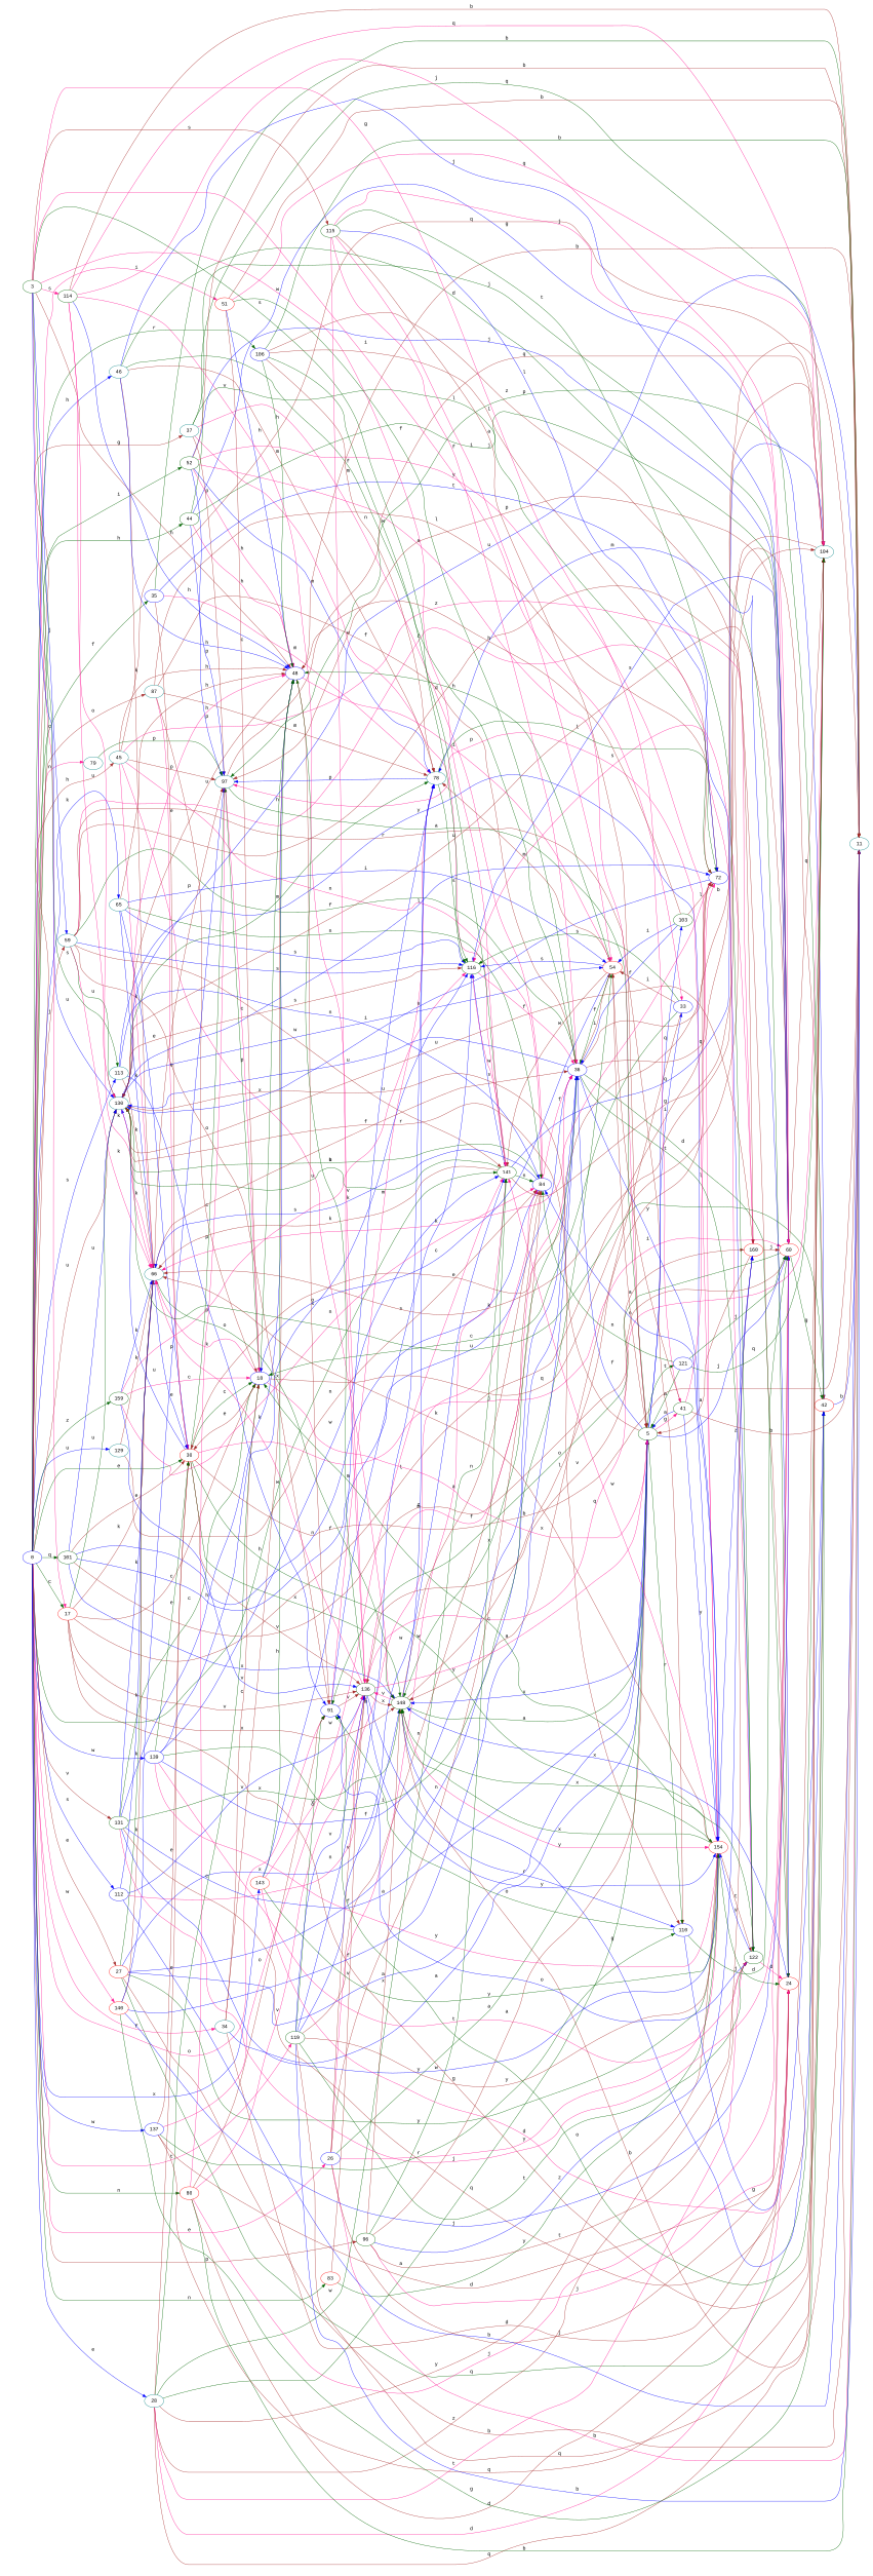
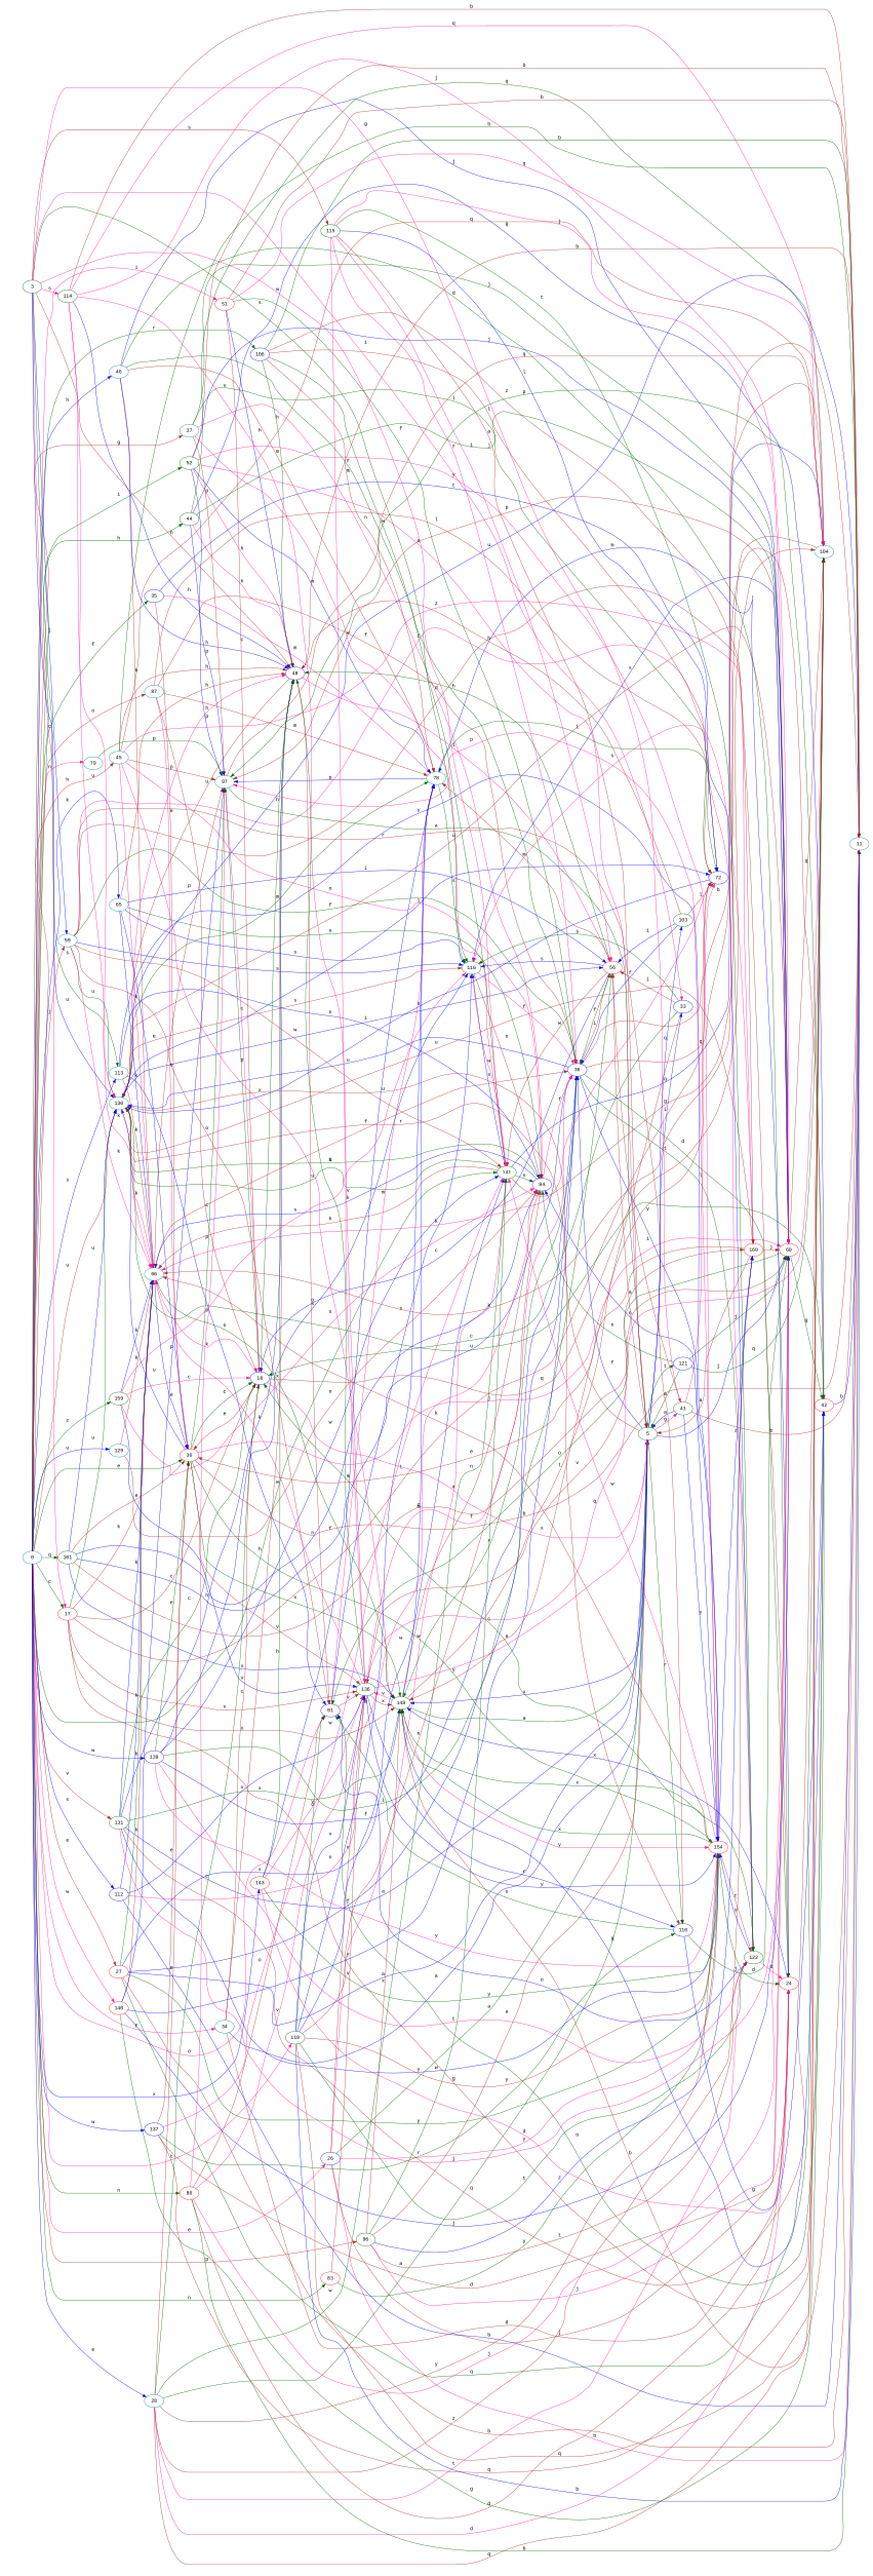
  strict digraph {
    fontname="Liberation Mono"
    rankdir=LR
    node [color=teal fontname="Liberation Mono"]
    edge [color=brown fontname="Liberation Mono"]
    17 [color=red]
-   0 [color=blue]
+   0
    26 [color=blue]
    27 [color=red]
    28
    30 [color=red]
    34
    35 [color=blue]
    37
    44 [color=darkgreen]
    45
    46
    51 [color=red]
    52 [color=darkgreen]
    59
    65
    79
    80 [color=red]
    83 [color=red]
    87
    91 [color=blue]
    96 [color=darkgreen]
    101 [color=darkgreen]
    106 [color=blue]
    112 [color=blue]
    113
    119 [color=darkgreen]
    129
    130
    131 [color=darkgreen]
    137 [color=blue]
    139 [color=blue]
    140 [color=red]
    141 [color=darkgreen]
    143 [color=red]
    159 [color=darkgreen]
    148 [color=darkgreen]
    18 [color=blue]
    42 [color=red]
    66
    72 [color=blue]
    136 [color=darkgreen]
    5 [color=darkgreen]
    60 [color=red]
    11
    84 [color=blue]
    154 [color=red]
    36 [color=blue]
    104
    24 [color=red]
    122 [color=darkgreen]
    160 [color=red]
    97
    48 [color=blue]
    78
    116 [color=darkgreen]
    110 [color=blue]
-   54 [color=red]
+   54 [color=red label=56]
    3 [color=darkgreen]
    41 [color=darkgreen]
    n61 [color=blue label=33]
    114 [color=darkgreen]
    115 [color=darkgreen]
    103 [color=darkgreen]
    121 [color=blue]
    17 -> 130 [color=darkgreen label=u]
    17 -> 148 [label=x]
    17 -> 18 [label=c]
    17 -> 42 [label=g]
    17 -> 66 [label=k]
    17 -> 72 [label=l]
    17 -> 136 [label=v]
    0 -> 17 [color=darkgreen label=c]
    0 -> 26 [color=deeppink label=e]
    0 -> 27 [label=e]
    0 -> 28 [color=blue label=e]
    0 -> 30 [color=darkgreen label=e]
    0 -> 34 [color=deeppink label=f]
    0 -> 35 [color=darkgreen label=f]
    0 -> 37 [label=g]
    0 -> 44 [color=darkgreen label=h]
    0 -> 45 [label=h]
    0 -> 46 [color=blue label=h]
    0 -> 51 [color=deeppink label=i]
    0 -> 52 [color=darkgreen label=i]
    0 -> 59 [label=j]
    0 -> 65 [color=blue label=k]
    0 -> 79 [color=deeppink label=n]
    0 -> 80 [color=darkgreen label=n]
    0 -> 83 [color=darkgreen label=n]
    0 -> 87 [label=o]
    0 -> 91 [color=deeppink label=o]
    0 -> 96 [label=p]
    0 -> 101 [color=darkgreen label=q]
    0 -> 106 [color=darkgreen label=r]
    0 -> 112 [color=blue label=s]
    0 -> 113 [color=blue label=s]
    0 -> 119 [color=deeppink label=t]
    0 -> 129 [color=blue label=u]
    0 -> 130 [label=u]
    0 -> 131 [label=v]
    0 -> 137 [color=blue label=w]
    0 -> 139 [color=blue label=w]
    0 -> 140 [color=deeppink label=w]
    0 -> 141 [color=darkgreen label=w]
    0 -> 143 [color=blue label=x]
    0 -> 159 [color=darkgreen label=z]
    26 -> 141 [color=deeppink label=w]
    26 -> 136 [label=v]
    26 -> 5 [color=darkgreen label=a]
    26 -> 60 [label=j]
    26 -> 11 [color=deeppink label=b]
-   26 -> 84 [label=n]
+   116 -> 84 [label=n]
    26 -> 154 [color=deeppink label=y]
    27 -> 148 [color=blue label=x]
    27 -> 66 [color=darkgreen label=k]
    27 -> 5 [color=blue label=a]
    27 -> 11 [label=b]
    27 -> 154 [color=darkgreen label=y]
    27 -> 36 [color=blue label=f]
    27 -> 104 [color=darkgreen label=q]
    28 -> 30 [label=e]
    28 -> 141 [color=darkgreen label=w]
    28 -> 18 [color=darkgreen label=c]
    28 -> 5 [color=darkgreen label=a]
    28 -> 154 [label=y]
    28 -> 104 [label=q]
    28 -> 24 [color=deeppink label=d]
    28 -> 122 [color=deeppink label=t]
    28 -> 160 [label=z]
    30 -> 130 [color=blue label=u]
    30 -> 148 [color=darkgreen label=x]
    30 -> 18 [color=darkgreen label=c]
    30 -> 136 [label=v]
    30 -> 60 [color=deeppink label=j]
    30 -> 11 [label=b]
    30 -> 154 [color=darkgreen label=y]
    30 -> 97 [color=darkgreen label=p]
    34 -> 18 [label=c]
    34 -> 5 [color=blue label=a]
    34 -> 24 [label=d]
    34 -> 48 [label=h]
    35 -> 30 [label=e]
    35 -> 122 [color=blue label=t]
    35 -> 78 [color=deeppink label=m]
    37 -> 141 [color=deeppink label=w]
    37 -> 72 [color=darkgreen label=l]
    37 -> 60 [color=darkgreen label=j]
    37 -> 84 [color=deeppink label=n]
    37 -> 97 [label=p]
    44 -> 42 [color=blue label=g]
    44 -> 60 [color=darkgreen label=j]
    44 -> 104 [color=darkgreen label=q]
    44 -> 97 [color=blue label=p]
    44 -> 48 [color=deeppink label=h]
    45 -> 148 [color=deeppink label=x]
    45 -> 66 [color=deeppink label=k]
-   35 -> 11 [color=darkgreen label=b]
+   45 -> 11 [color=darkgreen label=b]
    45 -> 84 [color=deeppink label=n]
    45 -> 104 [label=q]
    45 -> 160 [color=deeppink label=z]
    45 -> 97 [label=p]
    45 -> 48 [label=h]
    46 -> 66 [label=k]
    46 -> 60 [color=blue label=j]
    46 -> 36 [color=darkgreen label=f]
    46 -> 24 [color=darkgreen label=d]
    46 -> 48 [color=blue label=h]
    46 -> 78 [label=m]
    51 -> 18 [label=c]
    51 -> 11 [label=b]
    51 -> 36 [color=darkgreen label=f]
    51 -> 104 [color=deeppink label=q]
    51 -> 48 [color=blue label=h]
    52 -> 5 [color=deeppink label=a]
    52 -> 60 [color=blue label=j]
    52 -> 11 [label=b]
    52 -> 154 [color=deeppink label=y]
    52 -> 97 [color=blue label=p]
    52 -> 48 [color=deeppink label=h]
    52 -> 78 [color=blue label=m]
    59 -> 91 [label=o]
    59 -> 130 [color=darkgreen label=u]
    59 -> 141 [label=w]
    59 -> 66 [color=deeppink label=k]
    59 -> 36 [color=darkgreen label=f]
    59 -> 24 [label=d]
    59 -> 160 [color=deeppink label=z]
    59 -> 116 [color=blue label=s]
    59 -> 110 [label=r]
    65 -> 30 [color=blue label=e]
    65 -> 66 [color=blue label=k]
    65 -> 84 [color=darkgreen label=n]
    65 -> 48 [label=h]
    65 -> 116 [color=blue label=s]
    65 -> 54 [color=blue label=i]
    79 -> 97 [color=darkgreen label=p]
    80 -> 91 [label=o]
    80 -> 136 [color=deeppink label=v]
    80 -> 60 [color=deeppink label=j]
    80 -> 11 [color=darkgreen label=b]
    80 -> 24 [label=d]
    80 -> 97 [color=deeppink label=p]
    83 -> 136 [label=v]
    83 -> 154 [color=darkgreen label=y]
    87 -> 30 [color=deeppink label=e]
    87 -> 18 [label=c]
    87 -> 72 [label=l]
    87 -> 36 [label=f]
    87 -> 78 [label=m]
    91 -> 136 [label=v]
    91 -> 78 [color=deeppink label=m]
    91 -> 116 [color=blue label=s]
    96 -> 141 [color=darkgreen label=w]
    96 -> 148 [label=x]
    96 -> 5 [label=a]
    96 -> 60 [color=deeppink label=j]
    96 -> 122 [label=t]
    96 -> 160 [color=blue label=z]
    101 -> 30 [label=e]
    101 -> 130 [color=blue label=u]
    101 -> 148 [color=blue label=x]
    101 -> 84 [color=blue label=n]
    101 -> 36 [color=blue label=f]
    101 -> 160 [label=z]
    106 -> 141 [color=darkgreen label=w]
    106 -> 72 [label=l]
    106 -> 11 [color=darkgreen label=b]
    106 -> 160 [label=z]
    106 -> 48 [color=darkgreen label=h]
    106 -> 78 [label=m]
    112 -> 66 [color=blue label=k]
    112 -> 136 [color=blue label=v]
    112 -> 11 [color=blue label=b]
    112 -> 84 [color=deeppink label=n]
    113 -> 91 [color=blue label=o]
    113 -> 66 [label=k]
    113 -> 84 [color=blue label=n]
    113 -> 154 [color=blue label=y]
    119 -> 91 [color=darkgreen label=o]
    119 -> 141 [color=blue label=w]
    119 -> 136 [color=blue label=v]
    119 -> 11 [color=blue label=b]
    119 -> 84 [label=n]
    119 -> 154 [label=y]
    119 -> 104 [label=q]
    119 -> 122 [color=darkgreen label=t]
    119 -> 78 [color=blue label=m]
    129 -> 66 [label=k]
    129 -> 84 [label=n]
    130 -> 66 [color=deeppink label=k]
    130 -> 72 [color=blue label=l]
    130 -> 48 [color=deeppink label=h]
    130 -> 78 [color=darkgreen label=m]
    130 -> 116 [label=s]
    130 -> 110 [label=r]
    130 -> 54 [color=blue label=i]
    131 -> 148 [color=darkgreen label=x]
    131 -> 18 [color=darkgreen label=c]
    131 -> 66 [color=blue label=k]
    131 -> 5 [color=blue label=a]
    131 -> 60 [color=deeppink label=j]
    131 -> 154 [color=blue label=y]
    131 -> 104 [label=q]
    131 -> 48 [color=blue label=h]
    137 -> 30 [label=e]
    137 -> 141 [color=deeppink label=w]
    137 -> 104 [label=q]
    137 -> 24 [label=d]
    137 -> 110 [color=darkgreen label=r]
    139 -> 30 [color=darkgreen label=e]
    139 -> 141 [color=blue label=w]
    139 -> 154 [color=deeppink label=y]
    139 -> 36 [color=blue label=f]
    139 -> 122 [color=deeppink label=t]
    139 -> 116 [color=blue label=s]
    139 -> 54 [color=darkgreen label=i]
    140 -> 42 [color=darkgreen label=g]
    140 -> 66 [label=k]
    140 -> 60 [color=blue label=j]
    140 -> 36 [color=blue label=f]
    140 -> 97 [color=blue label=p]
    141 -> 130 [color=darkgreen label=u]
    141 -> 42 [label=g]
    141 -> 66 [label=k]
    141 -> 84 [color=darkgreen label=n]
    141 -> 104 [color=blue label=q]
    141 -> 116 [color=blue label=s]
    143 -> 136 [color=deeppink label=v]
    143 -> 154 [color=darkgreen label=y]
    143 -> 24 [color=deeppink label=d]
    143 -> 48 [color=darkgreen label=h]
    143 -> 78 [color=blue label=m]
    159 -> 18 [color=deeppink label=c]
    159 -> 66 [color=blue label=k]
    159 -> 136 [color=blue label=v]
    159 -> 84 [color=deeppink label=n]
    159 -> 116 [color=deeppink label=s]
    148 -> 42 [color=blue label=g]
    148 -> 72 [label=l]
    148 -> 136 [color=deeppink label=v]
    148 -> 5 [color=darkgreen label=a]
    148 -> 11 [label=b]
    148 -> 84 [label=n]
    148 -> 154 [color=deeppink label=y]
    148 -> 78 [color=blue label=m]
    18 -> 30 [label=e]
    18 -> 66 [color=deeppink label=k]
    18 -> 5 [color=deeppink label=a]
    18 -> 104 [label=q]
    18 -> 97 [color=darkgreen label=p]
    18 -> 48 [color=darkgreen label=h]
    42 -> 91 [color=darkgreen label=o]
    42 -> 130 [color=darkgreen label=u]
    42 -> 11 [color=blue label=b]
    42 -> 97 [color=darkgreen label=p]
    66 -> 30 [color=blue label=e]
    66 -> 148 [color=darkgreen label=x]
    66 -> 36 [label=f]
    66 -> 97 [label=p]
-   72 -> 30 [label=e]
+   160 -> 30 [label=e]
    72 -> 130 [color=blue label=u]
    72 -> 66 [color=deeppink label=k]
    136 -> 148 [label=x]
    136 -> 66 [color=deeppink label=k]
    136 -> 5 [color=deeppink label=a]
    136 -> 154 [color=blue label=y]
    136 -> 36 [color=deeppink label=f]
    136 -> 104 [color=deeppink label=q]
    136 -> 48 [color=darkgreen label=h]
    136 -> 110 [color=blue label=r]
    5 -> 130 [label=u]
    5 -> 148 [color=blue label=x]
    5 -> 60 [color=blue label=j]
    5 -> 36 [color=blue label=f]
    5 -> 110 [color=darkgreen label=r]
    5 -> 41 [color=deeppink label=g]
    5 -> n61 [color=blue label=i]
    5 -> 103 [color=blue label=q]
    5 -> 121 [color=darkgreen label=t]
    60 -> 91 [color=darkgreen label=o]
    60 -> 130 [label=u]
    60 -> 42 [color=darkgreen label=g]
    60 -> 136 [label=v]
    60 -> 104 [label=q]
    60 -> 97 [label=p]
    60 -> 116 [color=blue label=s]
    11 -> 130 [color=blue label=u]
    84 -> 130 [color=darkgreen label=u]
    84 -> 66 [color=blue label=k]
    84 -> 36 [color=deeppink label=f]
    154 -> 141 [color=deeppink label=w]
    154 -> 148 [color=darkgreen label=x]
    154 -> 18 [color=darkgreen label=c]
    154 -> 66 [label=k]
    154 -> 84 [color=blue label=n]
    154 -> 24 [color=darkgreen label=d]
    154 -> 122 [label=t]
    154 -> 160 [color=blue label=z]
    154 -> 97 [color=deeppink label=p]
    36 -> 130 [color=blue label=u]
    36 -> 148 [color=darkgreen label=x]
    36 -> 11 [label=b]
    36 -> 154 [color=blue label=y]
    36 -> 104 [label=q]
    36 -> 24 [color=darkgreen label=d]
    36 -> 122 [color=darkgreen label=t]
    36 -> 54 [label=i]
    104 -> 66 [label=k]
    24 -> 148 [color=blue label=x]
    24 -> 78 [color=blue label=m]
    122 -> 91 [color=blue label=o]
    122 -> 148 [color=darkgreen label=x]
    122 -> 154 [color=blue label=y]
    122 -> 24 [color=deeppink label=d]
    122 -> 116 [color=deeppink label=s]
    160 -> 130 [label=u]
    160 -> 5 [label=a]
    160 -> 60 [label=j]
    97 -> 18 [color=deeppink label=c]
    97 -> 5 [color=darkgreen label=a]
    97 -> 104 [label=q]
    48 -> 91 [label=o]
    48 -> 130 [label=u]
    48 -> 11 [label=b]
    48 -> 54 [color=deeppink label=i]
    78 -> 72 [color=darkgreen label=l]
    78 -> 97 [color=blue label=p]
    78 -> 116 [color=darkgreen label=s]
    116 -> 141 [color=deeppink label=w]
    116 -> 36 [color=deeppink label=f]
    110 -> 91 [color=darkgreen label=o]
    110 -> 42 [color=blue label=g]
    110 -> 60 [color=darkgreen label=j]
    54 -> 141 [label=w]
    54 -> 18 [color=blue label=c]
    54 -> 5 [label=a]
    54 -> 36 [color=darkgreen label=f]
    54 -> 48 [color=darkgreen label=h]
    54 -> 78 [label=m]
    54 -> 116 [color=blue label=s]
    3 -> 17 [color=deeppink label=c]
    3 -> 59 [color=blue label=j]
    3 -> 113 [color=darkgreen label=s]
    3 -> 130 [color=blue label=u]
    3 -> 141 [color=deeppink label=w]
    3 -> 48 [label=h]
    3 -> 116 [color=darkgreen label=s]
    3 -> 41 [color=deeppink label=g]
    3 -> n61 [color=deeppink label=i]
    3 -> 114 [color=deeppink label=s]
    3 -> 115 [label=s]
    41 -> 72 [color=deeppink label=l]
    41 -> 5 [color=blue label=a]
    41 -> 11 [label=b]
    41 -> 154 [color=blue label=y]
    41 -> 54 [label=i]
    n61 -> 148 [label=x]
    n61 -> 18 [color=darkgreen label=c]
    n61 -> 116 [color=darkgreen label=s]
    n61 -> 54 [label=i]
    114 -> 130 [color=deeppink label=u]
    114 -> 66 [color=deeppink label=k]
    114 -> 136 [color=deeppink label=v]
    114 -> 60 [color=deeppink label=j]
    114 -> 11 [label=b]
    114 -> 104 [color=deeppink label=q]
    114 -> 48 [color=blue label=h]
    115 -> 72 [color=blue label=l]
    115 -> 136 [color=deeppink label=v]
    115 -> 5 [label=a]
    115 -> 60 [color=deeppink label=j]
    115 -> 36 [color=deeppink label=f]
    115 -> 122 [color=darkgreen label=t]
    115 -> 54 [color=deeppink label=i]
    103 -> 72 [label=l]
    103 -> 36 [color=blue label=f]
    103 -> 48 [label=h]
    103 -> 54 [color=blue label=i]
    121 -> 5 [color=darkgreen label=a]
    121 -> 60 [color=darkgreen label=j]
    121 -> 84 [color=darkgreen label=n]
    121 -> 104 [color=darkgreen label=q]
  }
